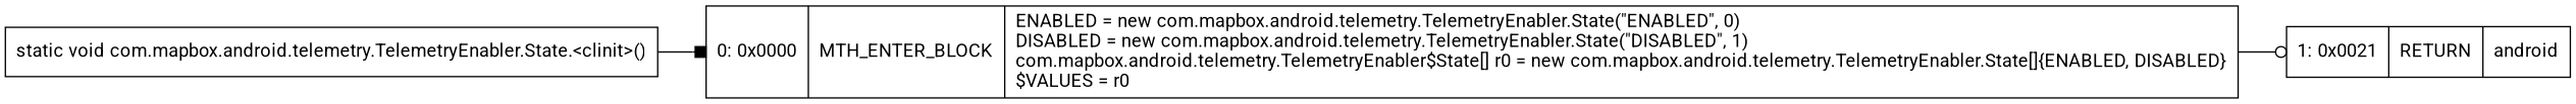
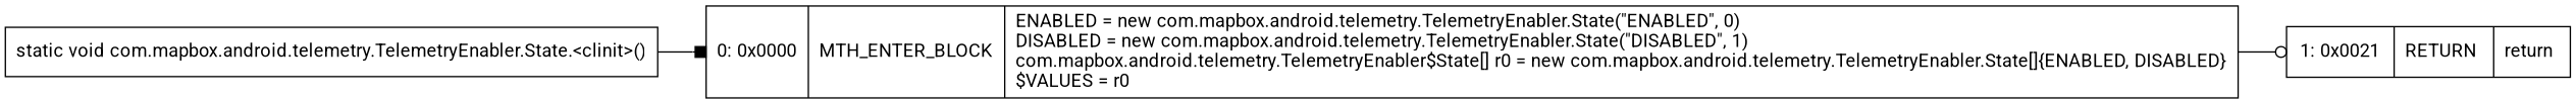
  digraph {
    rankdir=LR
    fontname=Roboto
    node [shape=record fontname=Roboto]
    edge [fontname=Roboto]
    n1 [label="{0\:\ 0x0000|MTH_ENTER_BLOCK\l|ENABLED = new com.mapbox.android.telemetry.TelemetryEnabler.State(\"ENABLED\", 0)\lDISABLED = new com.mapbox.android.telemetry.TelemetryEnabler.State(\"DISABLED\", 1)\lcom.mapbox.android.telemetry.TelemetryEnabler$State[] r0 = new com.mapbox.android.telemetry.TelemetryEnabler.State[]\{ENABLED, DISABLED\}\l$VALUES = r0\l}"]
-   n2 [label="{1\:\ 0x0021|RETURN\l|android\l}"]
+   n2 [label="{1\:\ 0x0021|RETURN\l|return\l}"]
    n3 [label="{static void com.mapbox.android.telemetry.TelemetryEnabler.State.\<clinit\>() }"]
    n1 -> n2 [arrowhead=odot]
    n3 -> n1 [arrowhead=box]
  }
